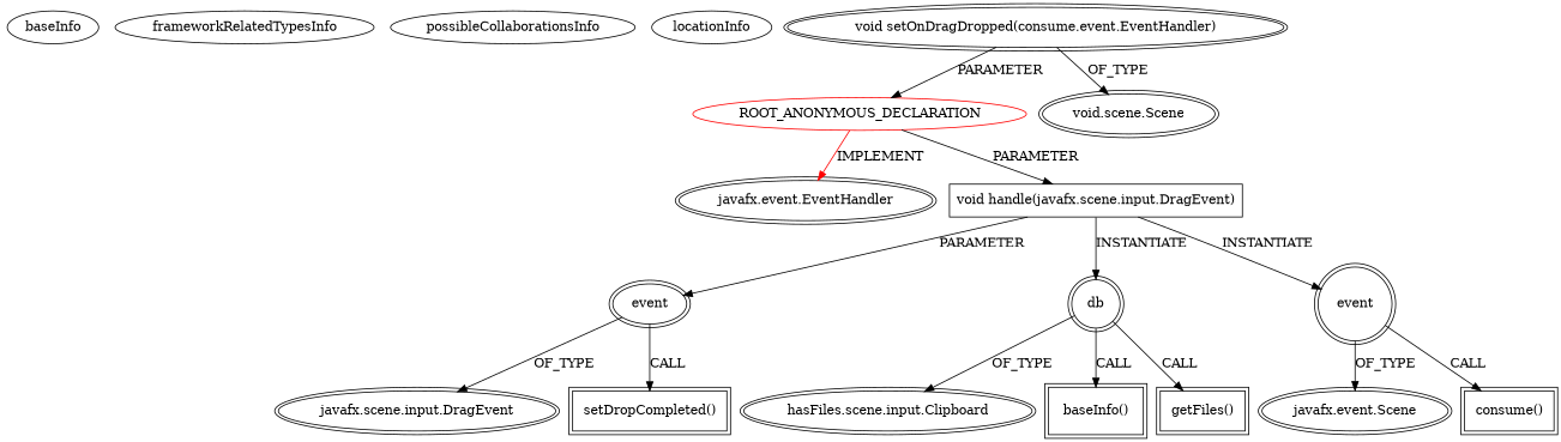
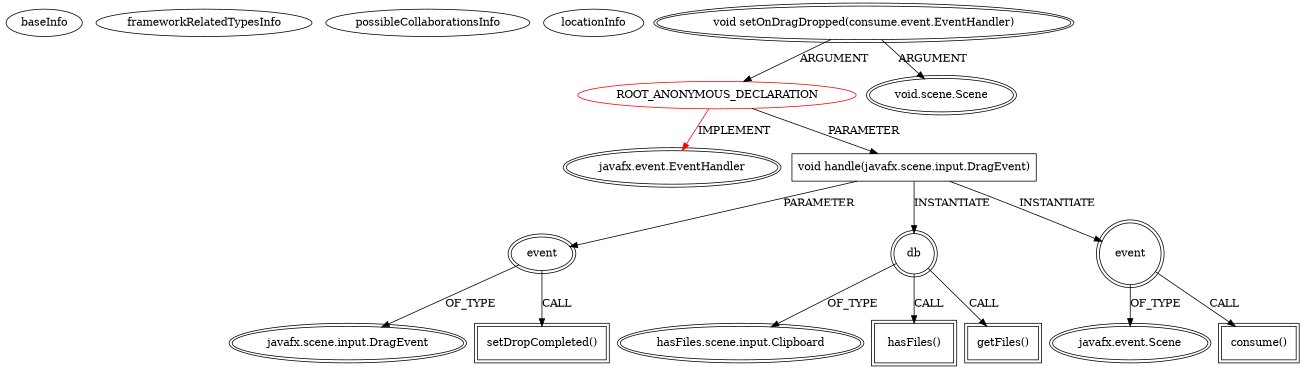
  digraph {
    node [isFrameworkType=true peripheries=2]
    baseInfo [category=extension_graph graphId=3548 isAnonymous=true possibleRelation=false isFrameworkType="" peripheries=""]
    frameworkRelatedTypesInfo [0="javafx.event.EventHandler" isFrameworkType="" peripheries=""]
    possibleCollaborationsInfo [isFrameworkType="" peripheries=""]
    locationInfo [contextSignature="void setFileDragAndDrop(javafx.scene.Scene)" filePath="/martin-suky-sisuan/sisuan-master/src/main/java/cz/none/sisuan/ui/controller/MainController.java" graphId=3548 projectName="martin-suky-sisuan" isFrameworkType="" peripheries=""]
    n5 [color=red isFrameworkType=false label=ROOT_ANONYMOUS_DECLARATION vertexType=ROOT_ANONYMOUS_DECLARATION peripheries=""]
    n6 [label="javafx.event.EventHandler" vertexType=FRAMEWORK_INTERFACE_TYPE]
    n7 [isFrameworkType=false label="void handle(javafx.scene.input.DragEvent)" shape=box vertexType=OVERRIDING_METHOD_DECLARATION peripheries=""]
    n8 [label=event vertexType=PARAMETER_DECLARATION]
    n9 [label=db shape=circle vertexType=VARIABLE_EXPRESION]
    n10 [label=event shape=circle vertexType=VARIABLE_EXPRESION]
    n11 [label="void setOnDragDropped(consume.event.EventHandler)" vertexType=OUTSIDE_CALL]
    n12 [label="void.scene.Scene" vertexType=FRAMEWORK_CLASS_TYPE]
    n13 [label="javafx.scene.input.DragEvent" vertexType=FRAMEWORK_CLASS_TYPE]
    n14 [label="setDropCompleted()" shape=box vertexType=INSIDE_CALL]
    n15 [label="hasFiles.scene.input.Clipboard" vertexType=FRAMEWORK_CLASS_TYPE]
-   n16 [label="baseInfo()" shape=box vertexType=INSIDE_CALL]
+   n16 [label="hasFiles()" shape=box vertexType=INSIDE_CALL]
    n17 [label="getFiles()" shape=box vertexType=INSIDE_CALL]
    n18 [label="javafx.event.Scene" vertexType=FRAMEWORK_CLASS_TYPE]
    n19 [label="consume()" shape=box vertexType=INSIDE_CALL]
    n5 -> n6 [color=red label=IMPLEMENT]
    n5 -> n7 [label=PARAMETER]
    n7 -> n8 [label=PARAMETER]
    n7 -> n9 [label=INSTANTIATE]
    n7 -> n10 [label=INSTANTIATE]
    n8 -> n13 [label=OF_TYPE]
    n8 -> n14 [label=CALL]
    n9 -> n15 [label=OF_TYPE]
    n9 -> n16 [label=CALL]
    n9 -> n17 [label=CALL]
    n10 -> n18 [label=OF_TYPE]
    n10 -> n19 [label=CALL]
-   n11 -> n5 [label=PARAMETER]
-   n11 -> n12 [label=OF_TYPE]
+   n11 -> n5 [label=ARGUMENT]
+   n11 -> n12 [label=ARGUMENT]
  }
